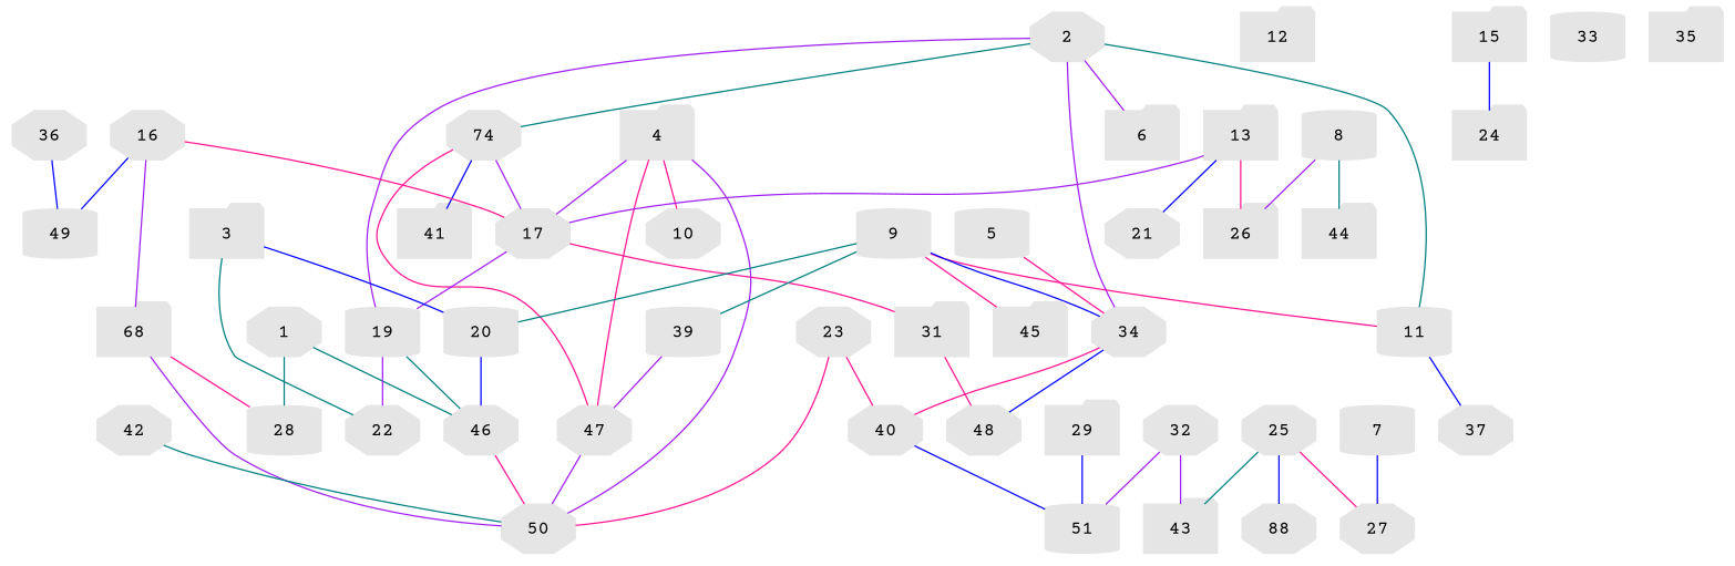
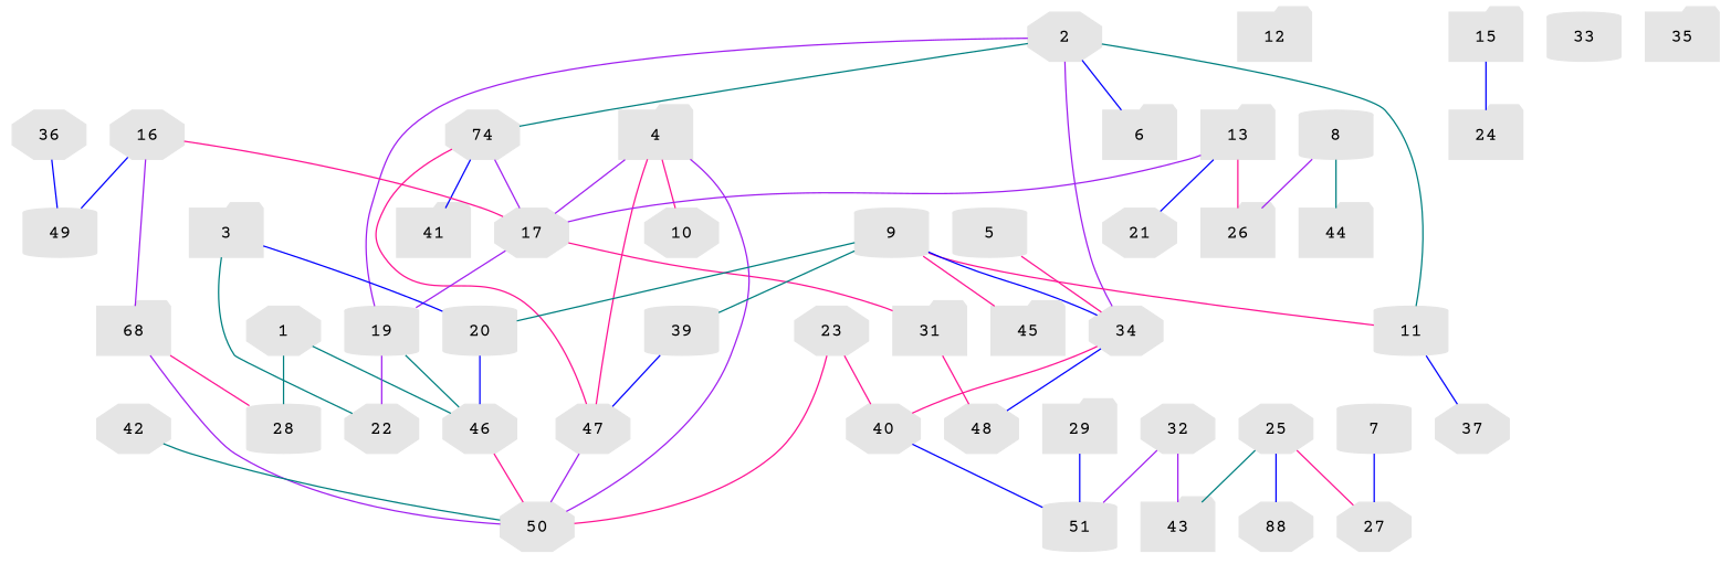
  graph {
    fontname="Courier Prime"
    node [color=gray90 fontname="Courier Prime" shape=octagon style=filled]
    edge [color=deeppink fontname="Courier Prime"]
    28 [shape=cylinder]
    1
    46
    50
    6 [shape=folder]
    2
    11 [shape=cylinder]
    n8 [label=74]
    19 [shape=cylinder]
    34
    37
    17
    47
    41 [shape=folder]
    22
    40
    48
    3 [shape=folder]
    20 [shape=cylinder]
    4 [shape=folder]
    10
    31 [shape=folder]
    5 [shape=cylinder]
    7 [shape=cylinder]
    27
    8 [shape=cylinder]
    26 [shape=folder]
    44 [shape=folder]
    9 [shape=cylinder]
    39 [shape=cylinder]
    45 [shape=folder]
    12 [shape=folder]
    13 [shape=folder]
    21
    15 [shape=folder]
    24 [shape=folder]
    16
    n38 [label=68 shape=folder]
    49 [shape=cylinder]
    23
    51 [shape=cylinder]
    25
    n43 [label=88]
    43 [shape=folder]
    29 [shape=folder]
    32
    33 [shape=cylinder]
    35 [shape=folder]
    36
    42
    1 -- 28 [color=teal]
    1 -- 46 [color=teal]
    46 -- 50
-   2 -- 6 [color=purple]
+   2 -- 6 [color=blue]
    2 -- 11 [color=teal]
    2 -- n8 [color=teal]
    2 -- 19 [color=purple]
    2 -- 34 [color=purple]
    11 -- 37 [color=blue]
    n8 -- 17 [color=purple]
    n8 -- 47
    n8 -- 41 [color=blue]
    19 -- 46 [color=teal]
    19 -- 22 [color=purple]
    34 -- 40
    34 -- 48 [color=blue]
    17 -- 19 [color=purple]
    17 -- 31
    47 -- 50 [color=purple]
    40 -- 51 [color=blue]
    3 -- 22 [color=teal]
    3 -- 20 [color=blue]
    20 -- 46 [color=blue]
    4 -- 50 [color=purple]
    4 -- 17 [color=purple]
    4 -- 47
    4 -- 10
    31 -- 48
    5 -- 34
    7 -- 27 [color=blue]
    8 -- 26 [color=purple]
    8 -- 44 [color=teal]
    9 -- 11
    9 -- 34 [color=blue]
    9 -- 20 [color=teal]
    9 -- 39 [color=teal]
    9 -- 45
-   39 -- 47 [color=purple]
+   39 -- 47 [color=blue]
    13 -- 17 [color=purple]
    13 -- 26
    13 -- 21 [color=blue]
    15 -- 24 [color=blue]
    16 -- 17
    16 -- n38 [color=purple]
    16 -- 49 [color=blue]
    n38 -- 28
    n38 -- 50 [color=purple]
    23 -- 50
    23 -- 40
    25 -- 27
    25 -- n43 [color=blue]
    25 -- 43 [color=teal]
    29 -- 51 [color=blue]
    32 -- 51 [color=purple]
    32 -- 43 [color=purple]
    36 -- 49 [color=blue]
    42 -- 50 [color=teal]
  }
